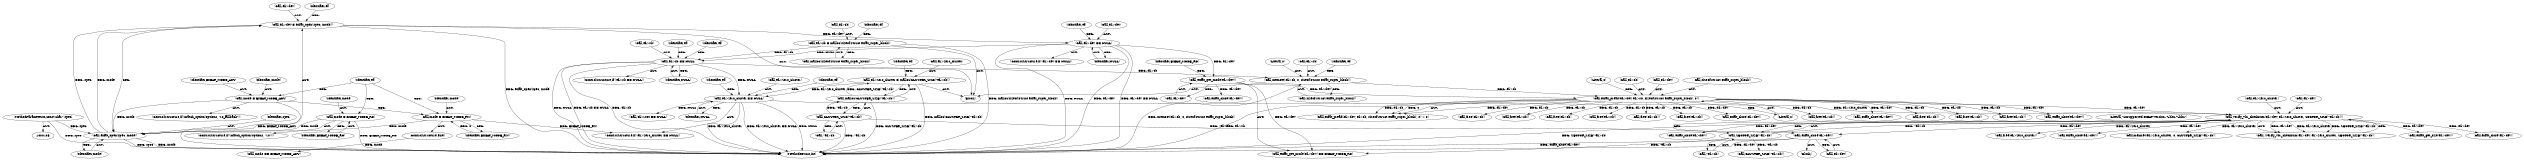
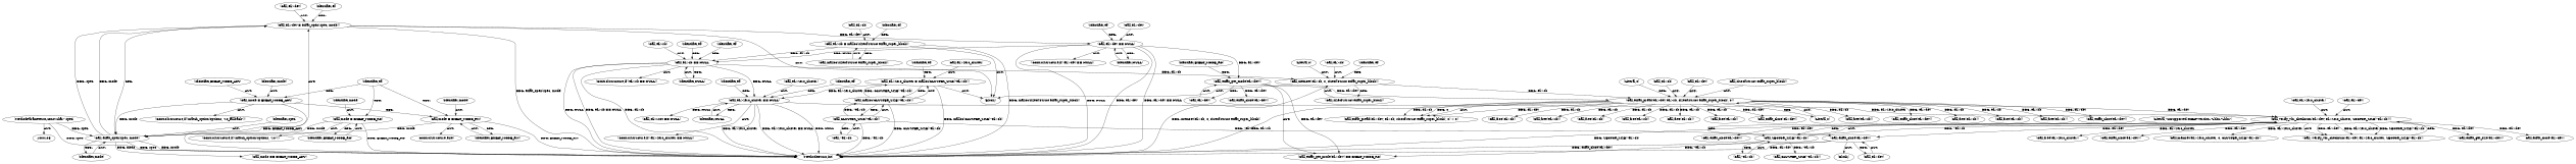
  digraph {
    n1 [label="(Call,exfat_close(ef->dev))"]
    n2 [label="(MethodReturn,int)"]
    n3 [label="(Block,)"]
    n4 [label="(Call,ef->dev)"]
    n5 [label="(Call,verify_vbr_checksum(ef->dev, ef->zero_cluster, SECTOR_SIZE(*ef->sb)))"]
    n6 [label="(Call,SECTOR_SIZE(*ef->sb))"]
    n7 [label="(Call,free(ef->zero_cluster))"]
    n8 [label="(Call,exfat_close(ef->dev))"]
    n9 [label="(Call,memset(ef->zero_cluster, 0, CLUSTER_SIZE(*ef->sb)))"]
    n10 [label="(Call,!verify_vbr_checksum(ef->dev, ef->zero_cluster, SECTOR_SIZE(*ef->sb)))"]
    n11 [label="(Call,exfat_get_size(ef->dev))"]
    n12 [label="(Call,exfat_close(ef->dev))"]
    n13 [label="(Call,exfat_close(ef->dev))"]
    n14 [label="(Call,exfat_get_mode(ef->dev) == EXFAT_MODE_RO)"]
    n15 [label="(Call,*ef->sb)"]
    n16 [label="(Call,CLUSTER_SIZE(*ef->sb))"]
    n17 [label="(Call,exfat_pread(ef->dev, ef->sb, sizeof(struct exfat_super_block), 0))"]
    n18 [label="(Call,free(ef->sb))"]
    n19 [label="(Call,free(ef->sb))"]
    n20 [label="(Call,free(ef->sb))"]
    n21 [label="(Call,free(ef->sb))"]
    n22 [label="(Call,free(ef->sb))"]
    n23 [label="(Call,exfat_close(ef->dev))"]
    n24 [label="(Literal,0)"]
    n25 [label="(Call,free(ef->sb))"]
    n26 [label="(Call,exfat_close(ef->dev))"]
    n27 [label="(Call,free(ef->sb))"]
    n28 [label="(Call,free(ef->sb))"]
    n29 [label="(Call,free(ef->sb))"]
    n30 [label="(Call,exfat_close(ef->dev))"]
    n31 [label="(Call,exfat_pread(ef->dev, ef->sb, sizeof(struct exfat_super_block), 0) < 0)"]
    n32 [label="(Call,free(ef->sb))"]
    n33 [label="(Call,exfat_get_mode(ef->dev))"]
    n34 [label="(Call,ef->dev)"]
    n35 [label="(Call,exfat_close(ef->dev))"]
    n36 [label="(Call,ef->dev == NULL)"]
    n37 [label="(Call,ef->sb == NULL)"]
    n38 [label="(Identifier,NULL)"]
    n39 [label="(ControlStructure,if (ef->dev == NULL))"]
    n40 [label="(Call,memset(ef->sb, 0, sizeof(struct exfat_super_block)))"]
    n41 [label="(Call,ef->zero_cluster == NULL)"]
    n42 [label="(ControlStructure,if (ef->sb == NULL))"]
    n43 [label="(Identifier,NULL)"]
    n44 [label="(Call,ef->dev = exfat_open(spec, mode))"]
    n45 [label="(Call,exfat_open(spec, mode))"]
    n46 [label="(Block,)"]
    n47 [label="(Identifier,mode)"]
    n48 [label="(Call,mode == EXFAT_MODE_ANY)"]
    n49 [label="(MethodParameterIn,const char* spec)"]
    1000105
    n51 [label="(Call,mode = EXFAT_MODE_RO)"]
    n52 [label="(ControlStructure,if (match_option(options, \"ro\")))"]
    n53 [label="(Identifier,EXFAT_MODE_RO)"]
    n54 [label="(Call,mode = EXFAT_MODE_ANY)"]
    n55 [label="(ControlStructure,if (match_option(options, \"ro_fallback\")))"]
    n56 [label="(Call,mode = EXFAT_MODE_RW)"]
    n57 [label="(Identifier,EXFAT_MODE_ANY)"]
    n58 [label="(Identifier,EXFAT_MODE_RW)"]
    n59 [label="(ControlStructure,else)"]
    n60 [label="(Call,sizeof(struct exfat_super_block))"]
    n61 [label="(Call,ef->root == NULL)"]
    n62 [label="(ControlStructure,if (ef->zero_cluster == NULL))"]
    n63 [label="(Identifier,NULL)"]
    n64 [label="(Call,ef->sb = malloc(sizeof(struct exfat_super_block)))"]
    n65 [label="(Call,malloc(sizeof(struct exfat_super_block)))"]
    n66 [label="(Call,ef->zero_cluster = malloc(CLUSTER_SIZE(*ef->sb)))"]
    n67 [label="(Call,malloc(CLUSTER_SIZE(*ef->sb)))"]
    n68 [label="(Call,CLUSTER_SIZE(*ef->sb))"]
    n69 [label="(Call,*ef->sb)"]
    n70 [label="(Identifier,ef)"]
    n71 [label="(Call,ef->dev)"]
    n72 [label="(Literal,0)"]
    n73 [label="(Call,ef->sb)"]
    n74 [label="(Call,ef->dev)"]
    n75 [label="(Call,ef->zero_cluster)"]
    n76 [label="(Identifier,ef)"]
    n77 [label="(Identifier,mode)"]
    n78 [label="(Identifier,ef)"]
    n79 [label="(Call,ef->dev)"]
    n80 [label="(Identifier,mode)"]
    n81 [label="(Identifier,spec)"]
    n82 [label="(Call,ef->sb)"]
    n83 [label="(Call,ef->dev)"]
    n84 [label="(Identifier,ef)"]
    n85 [label="(Call,sizeof(struct exfat_super_block))"]
    n86 [label="(Call,ef->zero_cluster)"]
    n87 [label="(Literal,0)"]
    n88 [label="(Literal,\"unsupported exFAT version: %hhu.%hhu\")"]
    n89 [label="(Identifier,EXFAT_MODE_RO)"]
    n90 [label="(Identifier,ef)"]
    n91 [label="(Identifier,ef)"]
    n92 [label="(Call,ef->sb)"]
    n93 [label="(Identifier,mode)"]
    n94 [label="(Call,ef->zero_cluster)"]
    n95 [label="(Identifier,ef)"]
    n96 [label="(Identifier,ef)"]
    n97 [label="(Identifier,ef)"]
    n98 [label="(Identifier,ef)"]
    n99 [label="(Call,ef->sb)"]
    n1 -> n2 [label="DDG: exfat_close(ef->dev)"]
    n1 -> n2 [label="DDG: ef->dev"]
    n1 -> n3 [label="AST: "]
    n1 -> n4 [label="CFG: "]
    n4 -> n1 [label="AST: "]
    n5 -> n1 [label="DDG: ef->dev"]
    n5 -> n2 [label="DDG: SECTOR_SIZE(*ef->sb)"]
    n5 -> n6 [label="CFG: "]
    n5 -> n7 [label="DDG: ef->zero_cluster"]
    n5 -> n8 [label="DDG: ef->dev"]
    n5 -> n9 [label="DDG: ef->zero_cluster"]
    n5 -> n10 [label="AST: "]
    n5 -> n10 [label="DDG: ef->dev"]
    n5 -> n10 [label="DDG: ef->zero_cluster"]
    n5 -> n10 [label="DDG: SECTOR_SIZE(*ef->sb)"]
    n5 -> n11 [label="DDG: ef->dev"]
    n5 -> n12 [label="DDG: ef->dev"]
    n5 -> n13 [label="DDG: ef->dev"]
    n6 -> n5 [label="AST: "]
    n6 -> n5 [label="DDG: *ef->sb"]
    n6 -> n14 [label="DDG: *ef->sb"]
    n6 -> n15 [label="CFG: "]
    n6 -> n16 [label="DDG: *ef->sb"]
    n10 -> n5 [label="CFG: "]
    n15 -> n6 [label="AST: "]
    n17 -> n2 [label="DDG: ef->sb"]
    n17 -> n5 [label="DDG: ef->dev"]
    n17 -> n18 [label="DDG: ef->sb"]
    n17 -> n19 [label="DDG: ef->sb"]
    n17 -> n20 [label="DDG: ef->sb"]
    n17 -> n21 [label="DDG: ef->sb"]
    n17 -> n22 [label="DDG: ef->sb"]
    n17 -> n23 [label="DDG: ef->dev"]
    n17 -> n24 [label="CFG: "]
    n17 -> n25 [label="DDG: ef->sb"]
    n17 -> n26 [label="DDG: ef->dev"]
    n17 -> n27 [label="DDG: ef->sb"]
    n17 -> n28 [label="DDG: ef->sb"]
    n17 -> n29 [label="DDG: ef->sb"]
    n17 -> n30 [label="DDG: ef->dev"]
    n17 -> n31 [label="AST: "]
    n17 -> n31 [label="DDG: ef->dev"]
    n17 -> n31 [label="DDG: ef->sb"]
    n17 -> n31 [label="DDG: 0"]
    n17 -> n32 [label="DDG: ef->sb"]
    n24 -> n17 [label="AST: "]
    n33 -> n14 [label="AST: "]
    n33 -> n14 [label="DDG: ef->dev"]
    n33 -> n17 [label="DDG: ef->dev"]
    n33 -> n34 [label="CFG: "]
    n33 -> n35 [label="DDG: ef->dev"]
    n34 -> n33 [label="AST: "]
    n36 -> n2 [label="DDG: NULL"]
    n36 -> n2 [label="DDG: ef->dev"]
    n36 -> n2 [label="DDG: ef->dev == NULL"]
    n36 -> n33 [label="DDG: ef->dev"]
    n36 -> n37 [label="DDG: NULL"]
    n36 -> n38 [label="CFG: "]
    n36 -> n39 [label="AST: "]
    n37 -> n2 [label="DDG: ef->sb == NULL"]
    n37 -> n2 [label="DDG: ef->sb"]
    n37 -> n2 [label="DDG: NULL"]
    n37 -> n40 [label="DDG: ef->sb"]
    n37 -> n41 [label="DDG: NULL"]
    n37 -> n42 [label="AST: "]
    n37 -> n43 [label="CFG: "]
    n38 -> n36 [label="AST: "]
    n40 -> n2 [label="DDG: memset(ef->sb, 0, sizeof(struct exfat_super_block))"]
    n40 -> n17 [label="DDG: ef->sb"]
    n40 -> n46 [label="AST: "]
    n40 -> n60 [label="CFG: "]
    n41 -> n2 [label="DDG: ef->zero_cluster"]
    n41 -> n2 [label="DDG: ef->zero_cluster == NULL"]
    n41 -> n2 [label="DDG: NULL"]
    n41 -> n5 [label="DDG: ef->zero_cluster"]
    n41 -> n61 [label="DDG: NULL"]
    n41 -> n62 [label="AST: "]
    n41 -> n63 [label="CFG: "]
    n43 -> n37 [label="AST: "]
    n44 -> n2 [label="DDG: exfat_open(spec, mode)"]
    n44 -> n36 [label="DDG: ef->dev"]
    n44 -> n45 [label="CFG: "]
    n44 -> n46 [label="AST: "]
    n45 -> n2 [label="DDG: spec"]
    n45 -> n2 [label="DDG: mode"]
    n45 -> n44 [label="AST: "]
    n45 -> n44 [label="DDG: spec"]
    n45 -> n44 [label="DDG: mode"]
    n45 -> n47 [label="CFG: "]
-   n59 -> n48 [label="DDG: mode"]
+   n45 -> n48 [label="DDG: mode"]
    n47 -> n45 [label="AST: "]
    n49 -> n2 [label="DDG: spec"]
    n49 -> n45 [label="DDG: spec"]
    n49 -> 1000105 [label="AST: "]
    n51 -> n2 [label="DDG: EXFAT_MODE_RO"]
    n51 -> n45 [label="DDG: mode"]
    n51 -> n52 [label="AST: "]
    n51 -> n53 [label="CFG: "]
    n53 -> n51 [label="AST: "]
    n54 -> n2 [label="DDG: EXFAT_MODE_ANY"]
    n54 -> n45 [label="DDG: mode"]
    n54 -> n55 [label="AST: "]
    n54 -> n56 [label="CFG: "]
-   n56 -> n62 [label="DDG: EXFAT_MODE_RW"]
+   n56 -> n2 [label="DDG: EXFAT_MODE_RW"]
    n56 -> n45 [label="DDG: mode"]
    n56 -> n58 [label="CFG: "]
    n56 -> n59 [label="AST: "]
    n57 -> n54 [label="AST: "]
-   n58 -> n56 [label="DDG: 0"]
+   n58 -> n56 [label="AST: "]
    n60 -> n40 [label="AST: "]
    n63 -> n41 [label="AST: "]
    n64 -> n2 [label="DDG: malloc(sizeof(struct exfat_super_block))"]
    n64 -> n37 [label="DDG: ef->sb"]
    n64 -> n46 [label="AST: "]
    n64 -> n65 [label="CFG: "]
    n65 -> n64 [label="AST: "]
    n66 -> n2 [label="DDG: malloc(CLUSTER_SIZE(*ef->sb))"]
    n66 -> n41 [label="DDG: ef->zero_cluster"]
    n66 -> n46 [label="AST: "]
    n66 -> n67 [label="CFG: "]
    n67 -> n2 [label="DDG: CLUSTER_SIZE(*ef->sb)"]
    n67 -> n66 [label="AST: "]
    n67 -> n66 [label="DDG: CLUSTER_SIZE(*ef->sb)"]
    n67 -> n68 [label="CFG: "]
    n68 -> n2 [label="DDG: *ef->sb"]
    n68 -> n6 [label="DDG: *ef->sb"]
    n68 -> n67 [label="AST: "]
    n68 -> n67 [label="DDG: *ef->sb"]
    n68 -> n69 [label="CFG: "]
    n69 -> n68 [label="AST: "]
    n70 -> n36 [label="CFG: "]
    n71 -> n5 [label="AST: "]
    n72 -> n17 [label="CFG: "]
    n73 -> n17 [label="AST: "]
    n74 -> n36 [label="AST: "]
    n75 -> n5 [label="AST: "]
    n76 -> n40 [label="CFG: "]
    n77 -> n51 [label="AST: "]
    n78 -> n64 [label="CFG: "]
    n79 -> n17 [label="AST: "]
    n80 -> n54 [label="AST: "]
    n81 -> n45 [label="AST: "]
    n82 -> n37 [label="AST: "]
    n83 -> n44 [label="AST: "]
    n84 -> n41 [label="CFG: "]
    n85 -> n17 [label="AST: "]
    n86 -> n41 [label="AST: "]
    n87 -> n40 [label="AST: "]
    n88 -> n1 [label="CFG: "]
    n89 -> n33 [label="CFG: "]
    n90 -> n66 [label="CFG: "]
    n91 -> n44 [label="CFG: "]
    n92 -> n40 [label="AST: "]
    n93 -> n56 [label="AST: "]
    n94 -> n66 [label="AST: "]
    n95 -> n41 [label="CFG: "]
    n96 -> n37 [label="CFG: "]
    n97 -> n51 [label="CFG: "]
    n97 -> n54 [label="CFG: "]
    n97 -> n56 [label="CFG: "]
    n98 -> n37 [label="CFG: "]
    n99 -> n64 [label="AST: "]
  }
